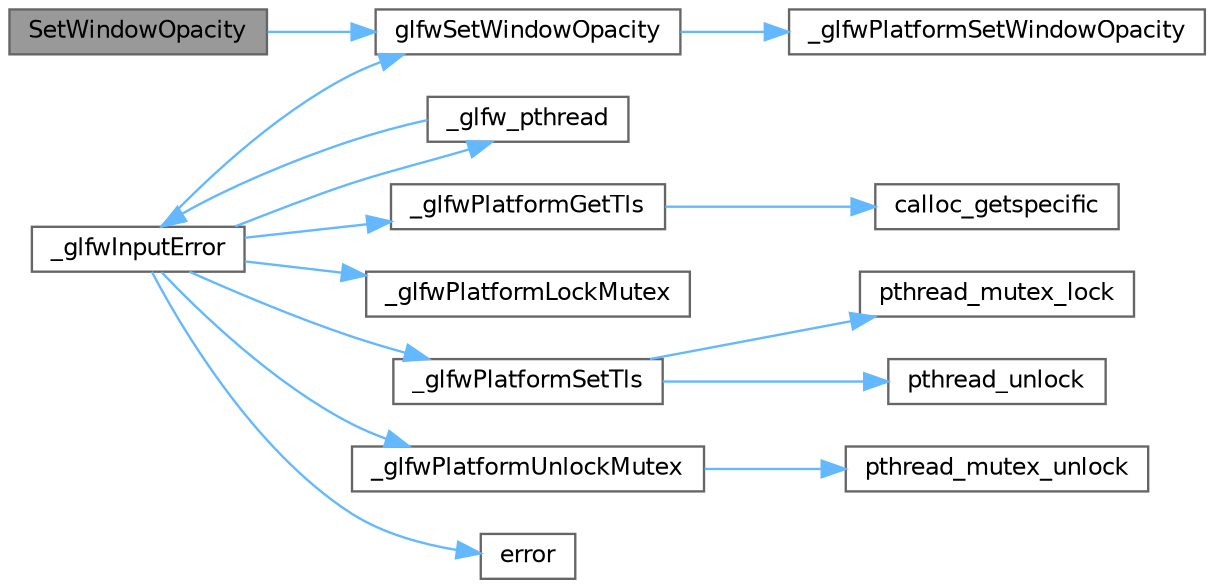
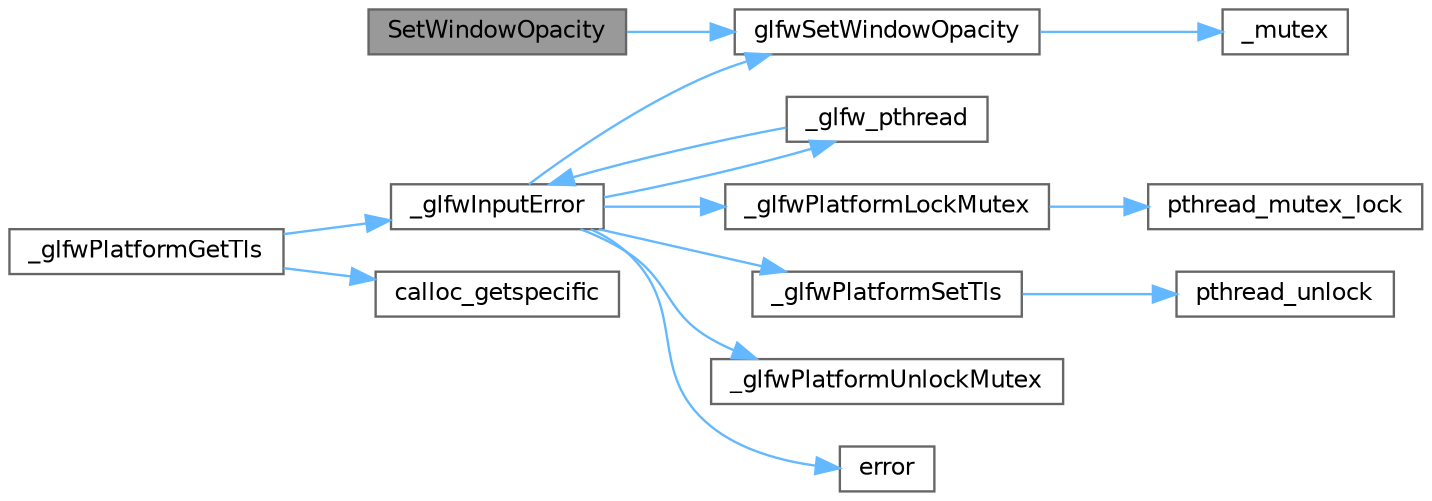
  digraph {
    rankdir=LR
    node [color=grey40 fillcolor=white fontname=Helvetica fontsize=10 shape=box style=filled]
    edge [color=steelblue1 fontname=Helvetica fontsize=10 labelfontname=Helvetica labelfontsize=10 style=solid]
    n1 [color=gray40 fillcolor=grey60 fontcolor=black height=0.2 label=SetWindowOpacity width=0.4]
    n2 [height=0.2 label=glfwSetWindowOpacity width=0.4]
-   n3 [height=0.2 label=_glfwPlatformSetWindowOpacity width=0.4]
+   n3 [height=0.2 label=_mutex width=0.4]
    n4 [height=0.2 label=_glfwInputError width=0.4]
    n5 [height=0.2 label=_glfw_pthread width=0.4]
    n6 [height=0.2 label=_glfwPlatformGetTls width=0.4]
    n7 [height=0.2 label=_glfwPlatformLockMutex width=0.4]
    n8 [height=0.2 label=_glfwPlatformSetTls width=0.4]
    n9 [height=0.2 label=_glfwPlatformUnlockMutex width=0.4]
    n10 [height=0.2 label=error width=0.4]
    n11 [height=0.2 label=calloc_getspecific width=0.4]
    n12 [height=0.2 label=pthread_mutex_lock width=0.4]
    n13 [height=0.2 label=pthread_unlock width=0.4]
-   n14 [height=0.2 label=pthread_mutex_unlock width=0.4]
    n1 -> n2
    n2 -> n3
    n4 -> n2
    n4 -> n5
-   n4 -> n6
+   n6 -> n4
    n4 -> n7
    n4 -> n8
    n4 -> n9
    n4 -> n10
    n5 -> n4
    n6 -> n11
-   n8 -> n12
+   n7 -> n12
    n8 -> n13
-   n9 -> n14
  }
